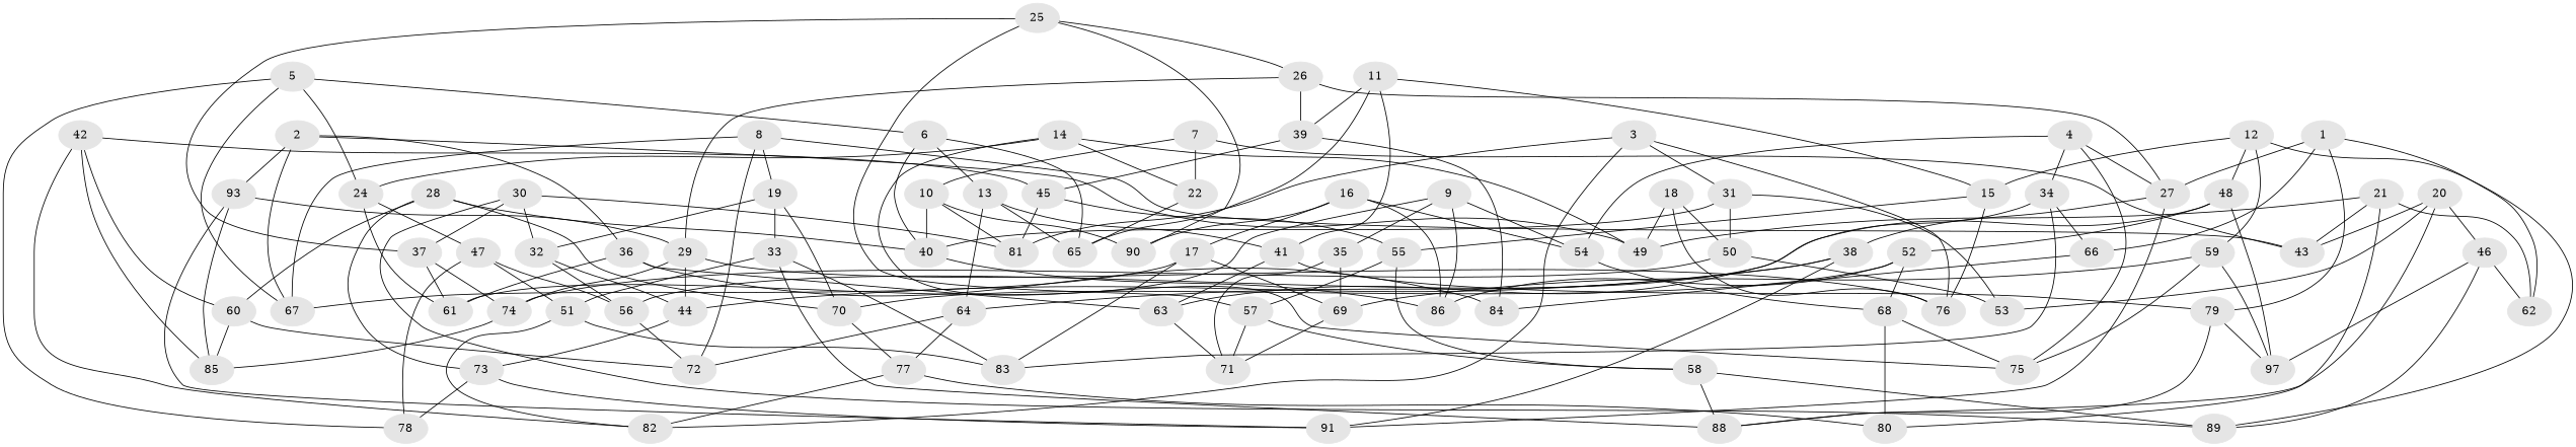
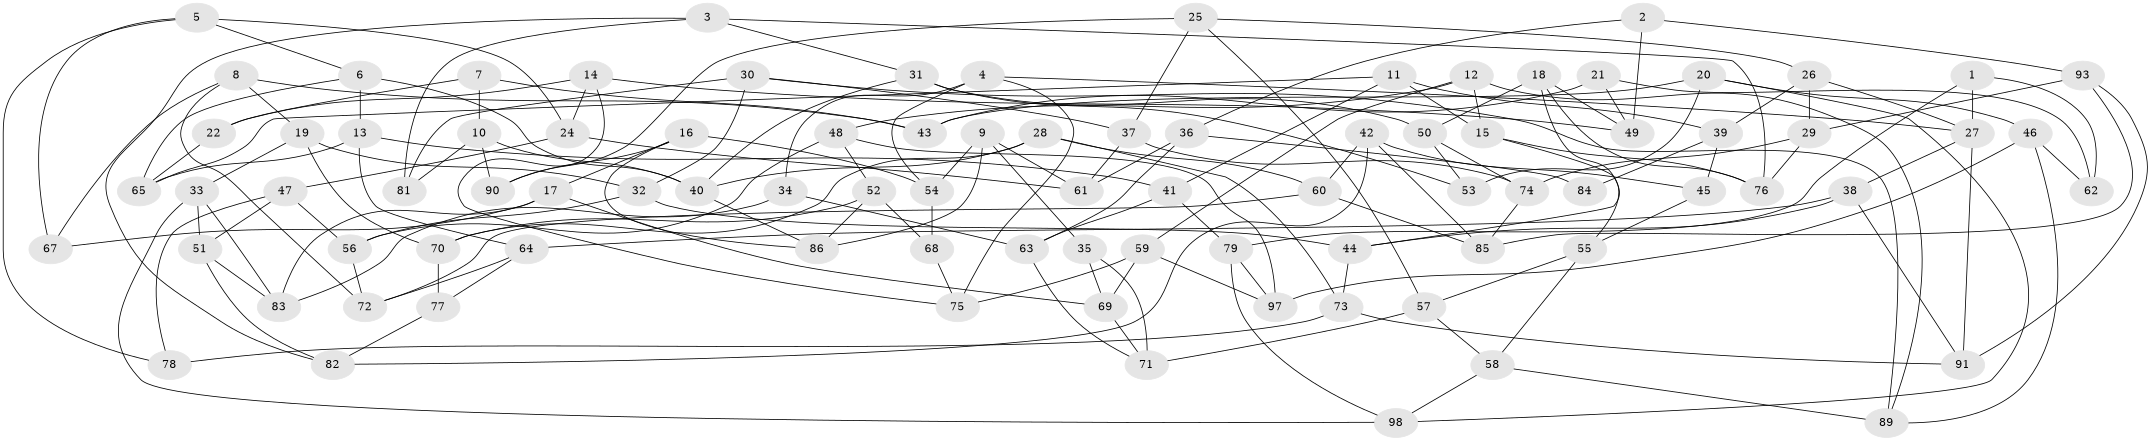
  graph {
    node [color=gray90 style=filled]
    1
    27
    62
-   66
    79
    91
    38
    84
-   88
+   88 [label=98]
    n10 [label=97]
    n11 [label=93]
    2
    36
    49
    67
    29
    85
    61
    63
    3
    31
    76
    81
    82
    40
    53
    50
    4
    34
    54
    75
    83
    68
    5
    6
    24
    78
    13
    65
    47
    41
    64
    86
    7
    10
    22
    43
    90
    8
    19
    72
    32
    33
    70
    9
    35
    69
    71
    11
    15
    39
    55
    45
    12
    48
    59
    89
    56
    52
    77
    14
    57
    58
    16
    17
    18
    44
    73
    74
    51
    20
    46
    21
-   80
    25
    26
    37
    28
    60
    30
    42
    1 -- 27
    1 -- 62
-   1 -- 66
    1 -- 79
    27 -- 91
    27 -- 38
-   66 -- 84
    79 -- 88
    79 -- n10
    38 -- 91
    38 -- 64
    38 -- 44
    n11 -- 91
    n11 -- 29
    n11 -- 85
    2 -- n11
    2 -- 36
    2 -- 49
-   2 -- 67
    36 -- 84
    36 -- 61
    36 -- 63
    29 -- 76
    29 -- 74
    63 -- 71
    3 -- 31
    3 -- 76
    3 -- 81
    3 -- 82
    31 -- 40
    31 -- 53
    31 -- 50
    40 -- 86
    50 -- 53
    50 -- 74
    4 -- 27
    4 -- 34
    4 -- 54
    4 -- 75
-   34 -- 66
    34 -- 63
    34 -- 83
    54 -- 68
    68 -- 75
-   68 -- 80
    5 -- 67
    5 -- 6
    5 -- 24
    5 -- 78
    6 -- 40
    6 -- 13
    6 -- 65
    24 -- 61
    24 -- 47
    13 -- 65
    13 -- 41
    13 -- 64
    47 -- 78
    47 -- 56
    47 -- 51
    41 -- 79
    41 -- 63
    64 -- 72
    64 -- 77
    7 -- 10
    7 -- 22
    7 -- 43
    10 -- 81
    10 -- 40
    10 -- 90
    22 -- 65
    8 -- 67
    8 -- 43
    8 -- 19
    8 -- 72
    19 -- 32
    19 -- 33
    19 -- 70
    32 -- 56
    32 -- 44
    33 -- 88
    33 -- 83
    33 -- 51
    70 -- 77
    9 -- 61
    9 -- 54
    9 -- 86
    9 -- 35
    35 -- 69
    35 -- 71
    69 -- 71
    11 -- 65
    11 -- 41
    11 -- 15
    11 -- 39
    15 -- 76
    15 -- 55
    39 -- 84
    39 -- 45
    55 -- 57
    55 -- 58
-   45 -- 81
    45 -- 55
    12 -- 15
    12 -- 48
    12 -- 59
    12 -- 89
    48 -- n10
    48 -- 56
    48 -- 52
    59 -- n10
    59 -- 75
    59 -- 69
    56 -- 72
    52 -- 68
    52 -- 86
    52 -- 70
    77 -- 82
-   77 -- 80
    14 -- 49
    14 -- 75
    14 -- 24
    14 -- 22
    57 -- 71
    57 -- 58
    58 -- 88
    58 -- 89
    16 -- 54
    16 -- 86
    16 -- 90
    16 -- 17
    17 -- 67
    17 -- 83
    17 -- 69
    18 -- 49
    18 -- 76
    18 -- 50
-   29 -- 44
+   18 -- 44
    44 -- 73
    73 -- 91
    73 -- 78
    74 -- 85
    51 -- 82
    51 -- 83
    20 -- 88
    20 -- 53
    20 -- 43
    20 -- 46
    46 -- 62
    46 -- n10
    46 -- 89
    21 -- 62
    21 -- 49
    21 -- 43
-   21 -- 80
    25 -- 90
    25 -- 57
    25 -- 26
    25 -- 37
    26 -- 27
    26 -- 29
    26 -- 39
    37 -- 61
    37 -- 74
    28 -- 40
    28 -- 70
    28 -- 73
    28 -- 60
    60 -- 85
    60 -- 72
    30 -- 81
    30 -- 32
    30 -- 89
    30 -- 37
    42 -- 85
    42 -- 82
    42 -- 45
    42 -- 60
  }
